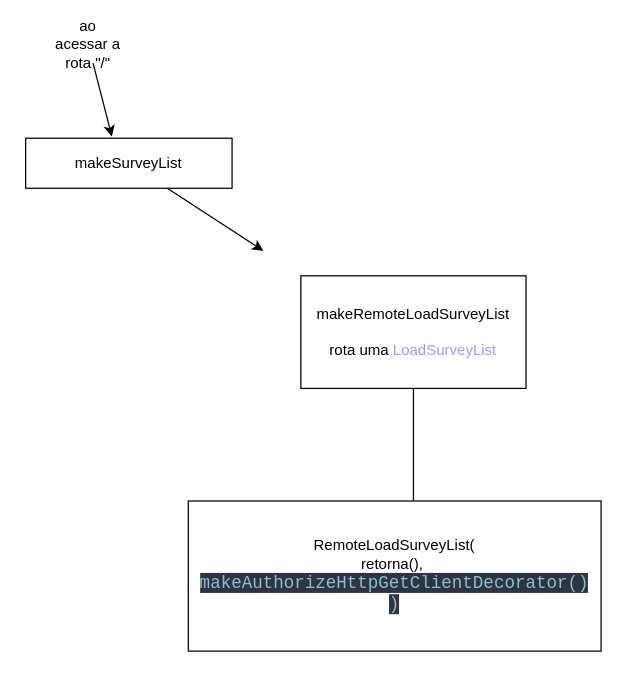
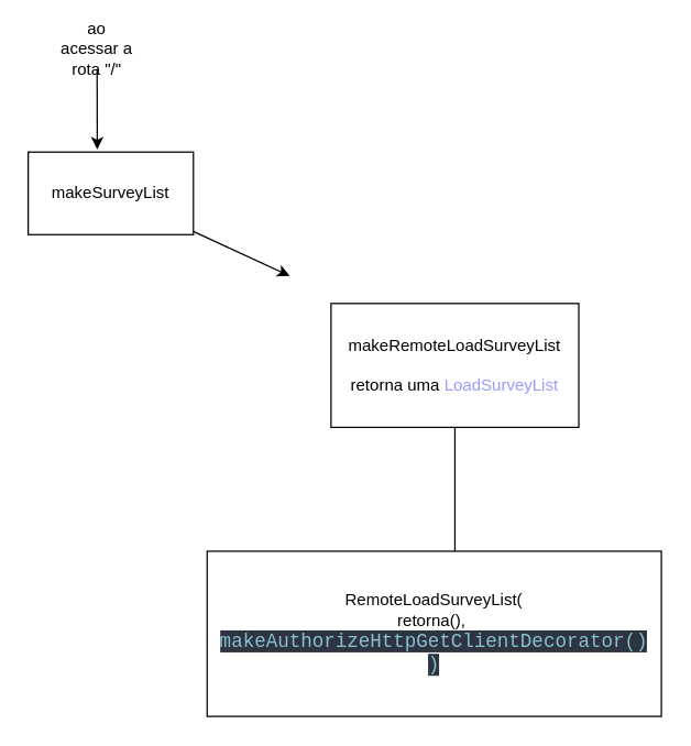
  <mxCell id="0" />
  <mxCell id="1" parent="0" />
  <mxCell id="2" style="edgeStyle=none;html=1;" edge="1" parent="1" source="3"><mxGeometry relative="1" as="geometry"><mxPoint x="210" y="200" as="targetPoint" /></mxGeometry></mxCell>
- <mxCell id="3" value="makeSurveyList" style="rounded=0;whiteSpace=wrap;html=1;" vertex="1" parent="1"><mxGeometry x="20" y="110" width="165" height="40" as="geometry" /></mxCell>
+ <mxCell id="3" value="makeSurveyList" style="rounded=0;whiteSpace=wrap;html=1;" vertex="1" parent="1"><mxGeometry x="20" y="110" width="120" height="60" as="geometry" /></mxCell>
  <mxCell id="4" style="edgeStyle=none;html=1;entryX=0.418;entryY=-0.033;entryDx=0;entryDy=0;entryPerimeter=0;" edge="1" parent="1" source="5" target="3"><mxGeometry relative="1" as="geometry" /></mxCell>
  <mxCell id="5" value="ao acessar a rota &quot;/&quot;" style="text;html=1;strokeColor=none;fillColor=none;align=center;verticalAlign=middle;whiteSpace=wrap;rounded=0;" vertex="1" parent="1"><mxGeometry x="40" y="20" width="60" height="30" as="geometry" /></mxCell>
  <mxCell id="6" style="edgeStyle=none;html=1;" edge="1" parent="1" source="7"><mxGeometry relative="1" as="geometry"><mxPoint x="330" y="410" as="targetPoint" /></mxGeometry></mxCell>
- <mxCell id="7" value="makeRemoteLoadSurveyList&lt;br&gt;&lt;br&gt;rota uma &lt;font color=&quot;#9999ff&quot;&gt;LoadSurveyList&lt;/font&gt;" style="rounded=0;whiteSpace=wrap;html=1;" vertex="1" parent="1"><mxGeometry x="240" y="220" width="180" height="90" as="geometry" /></mxCell>
+ <mxCell id="7" value="makeRemoteLoadSurveyList&lt;br&gt;&lt;br&gt;retorna uma &lt;font color=&quot;#9999ff&quot;&gt;LoadSurveyList&lt;/font&gt;" style="rounded=0;whiteSpace=wrap;html=1;" vertex="1" parent="1"><mxGeometry x="240" y="220" width="180" height="90" as="geometry" /></mxCell>
  <mxCell id="8" value="RemoteLoadSurveyList(&lt;br&gt;retorna(),&amp;nbsp;&lt;br&gt;&lt;span style=&quot;color: rgb(136 , 192 , 208) ; background-color: rgb(46 , 52 , 64) ; font-family: &amp;#34;fira code&amp;#34; , &amp;#34;menlo&amp;#34; , &amp;#34;monaco&amp;#34; , &amp;#34;courier new&amp;#34; , monospace ; font-size: 14px&quot;&gt;makeAuthorizeHttpGetClientDecorator()&lt;br&gt;)&lt;/span&gt;" style="rounded=0;whiteSpace=wrap;html=1;" vertex="1" parent="1"><mxGeometry x="150" y="400" width="330" height="120" as="geometry" /></mxCell>
